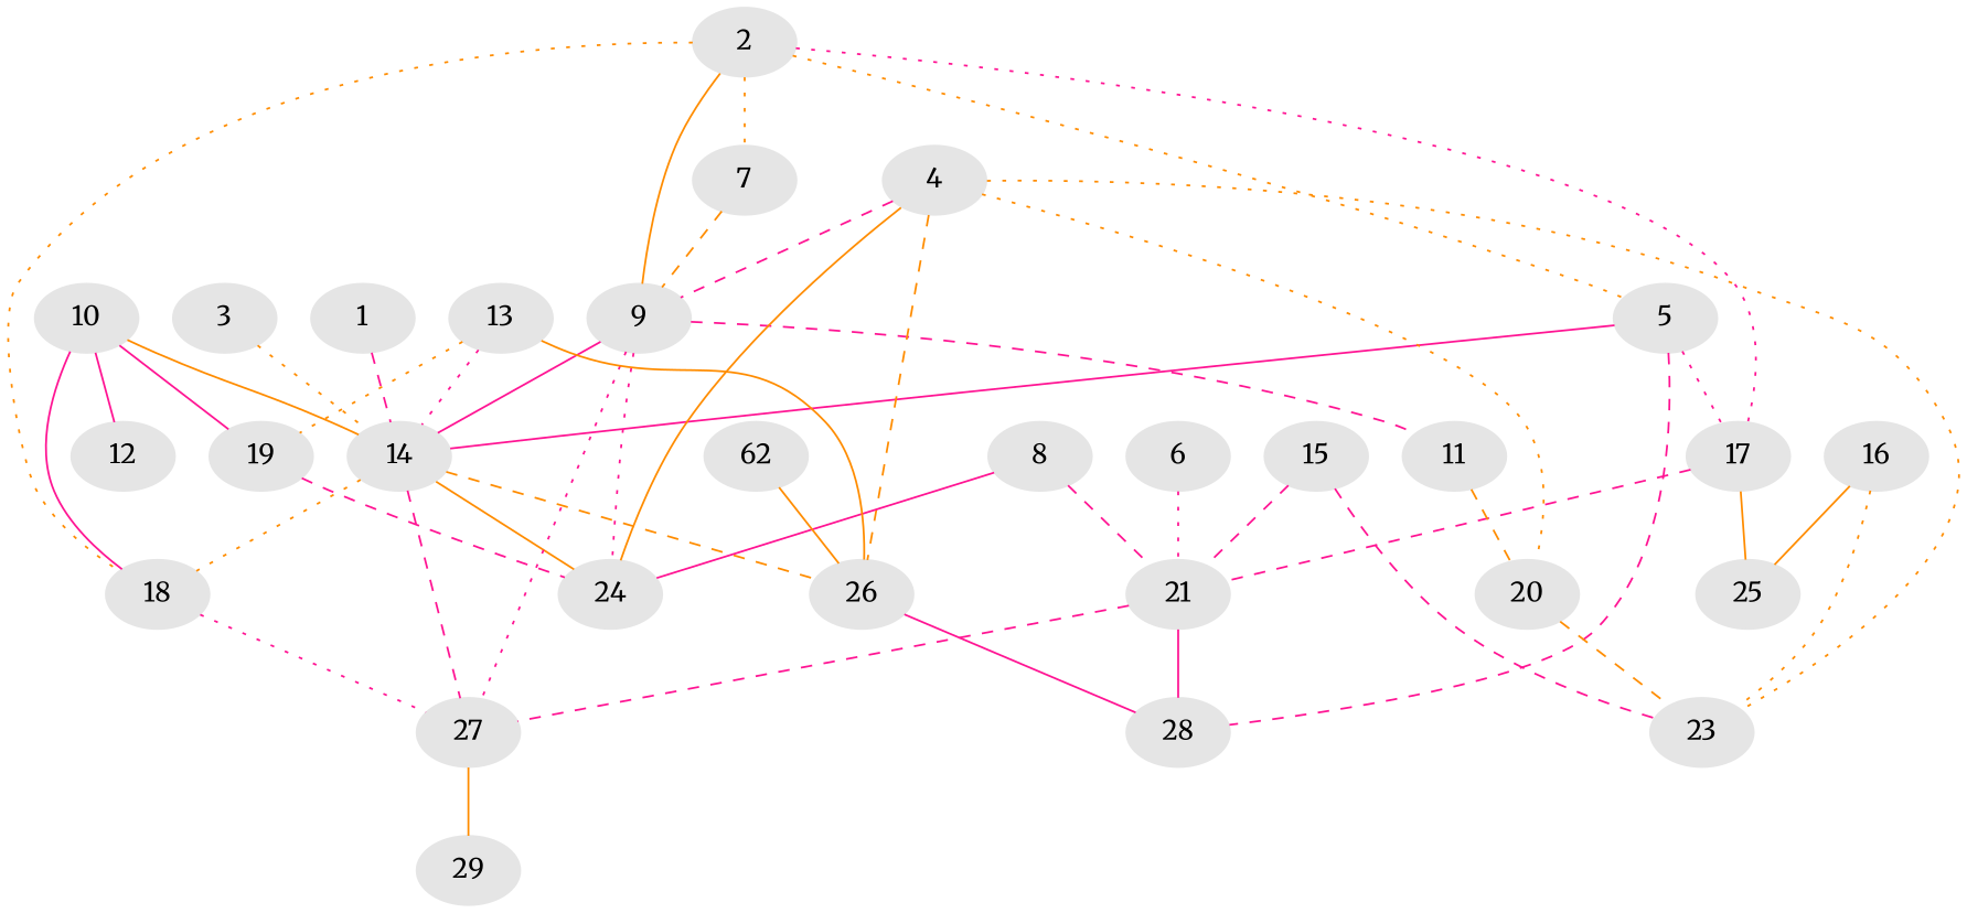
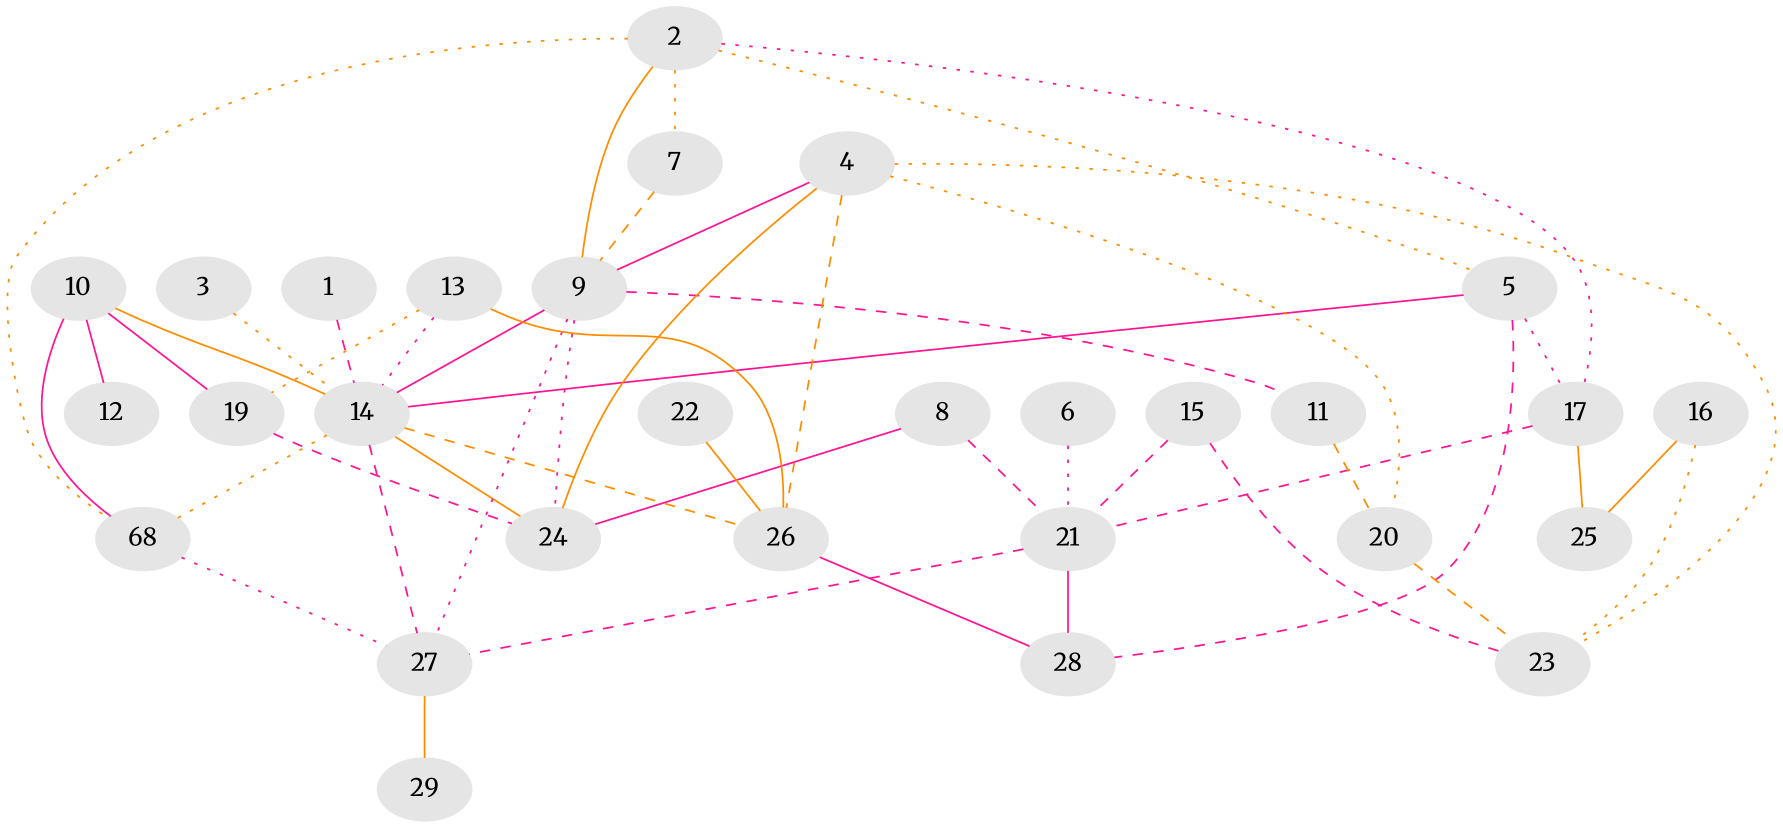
  graph {
    fontname=Merriweather
    node [color=gray90 fontname=Merriweather style=filled]
    edge [color=deeppink fontname=Merriweather style=solid weight=1.0]
    1
    14
-   18
+   18 [label=68]
    24
    26
    27
    2
    5
    7
    9
    17
    28
    11
    21
    25
    3
    4
    20
    23
    6
    8
    29
    10
    12
    19
    13
    15
    16
-   22 [label=62]
+   22
    1 -- 14 [style=dashed]
    14 -- 18 [color=darkorange style=dotted]
    14 -- 24 [color=darkorange]
    14 -- 26 [color=darkorange style=dashed]
    14 -- 27 [style=dashed]
    18 -- 27 [style=dotted]
    26 -- 28
    27 -- 29 [color=darkorange]
    2 -- 18 [color=darkorange style=dotted]
    2 -- 5 [color=darkorange style=dotted]
    2 -- 7 [color=darkorange style=dotted]
    2 -- 9 [color=darkorange]
    2 -- 17 [style=dotted]
    5 -- 14
    5 -- 17 [style=dotted]
    5 -- 28 [style=dashed]
    7 -- 9 [color=darkorange style=dashed]
    9 -- 14 [weight=2.0]
    9 -- 24 [style=dotted]
    9 -- 27 [style=dotted]
    9 -- 11 [style=dashed]
    17 -- 21 [style=dashed]
    17 -- 25 [color=darkorange]
    11 -- 20 [color=darkorange style=dashed]
    21 -- 27 [style=dashed]
    21 -- 28
    3 -- 14 [color=darkorange style=dotted]
    4 -- 24 [color=darkorange]
    4 -- 26 [color=darkorange style=dashed]
-   4 -- 9 [style=dashed]
+   4 -- 9
    4 -- 20 [color=darkorange style=dotted]
    4 -- 23 [color=darkorange style=dotted]
    20 -- 23 [color=darkorange style=dashed]
    6 -- 21 [style=dotted]
    8 -- 24
    8 -- 21 [style=dashed]
    10 -- 14 [color=darkorange]
    10 -- 18
    10 -- 12
    10 -- 19 [weight=2.0]
    19 -- 24 [style=dashed]
    13 -- 14 [style=dotted]
    13 -- 26 [color=darkorange]
    13 -- 19 [color=darkorange style=dotted]
    15 -- 21 [style=dashed]
    15 -- 23 [style=dashed]
    16 -- 25 [color=darkorange]
    16 -- 23 [color=darkorange style=dotted]
    22 -- 26 [color=darkorange]
  }
